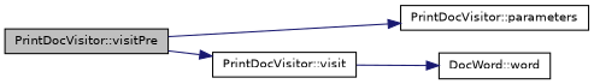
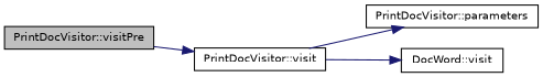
  digraph {
    rankdir=LR
    node [color=black fillcolor=white fontname=Helvetica fontsize=10 shape=record style=filled]
    edge [color=midnightblue fontname=Helvetica fontsize=10 labelfontname=Helvetica labelfontsize=10 style=solid]
    n1 [fillcolor=grey75 fontcolor=black height=0.2 label="PrintDocVisitor::visitPre" width=0.4]
    n2 [height=0.2 label="PrintDocVisitor::parameters" width=0.4]
    n3 [height=0.2 label="PrintDocVisitor::visit" width=0.4]
-   n4 [height=0.2 label="DocWord::word" width=0.4]
-   n1 -> n2
+   n4 [height=0.2 label="DocWord::visit" width=0.4]
+   n3 -> n2
    n1 -> n3
    n3 -> n4
  }
